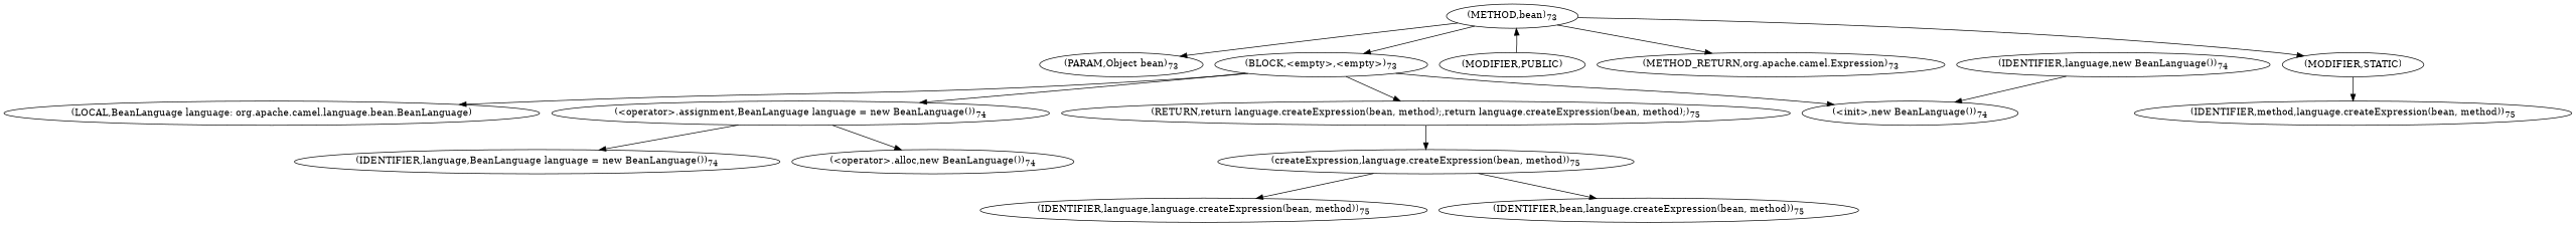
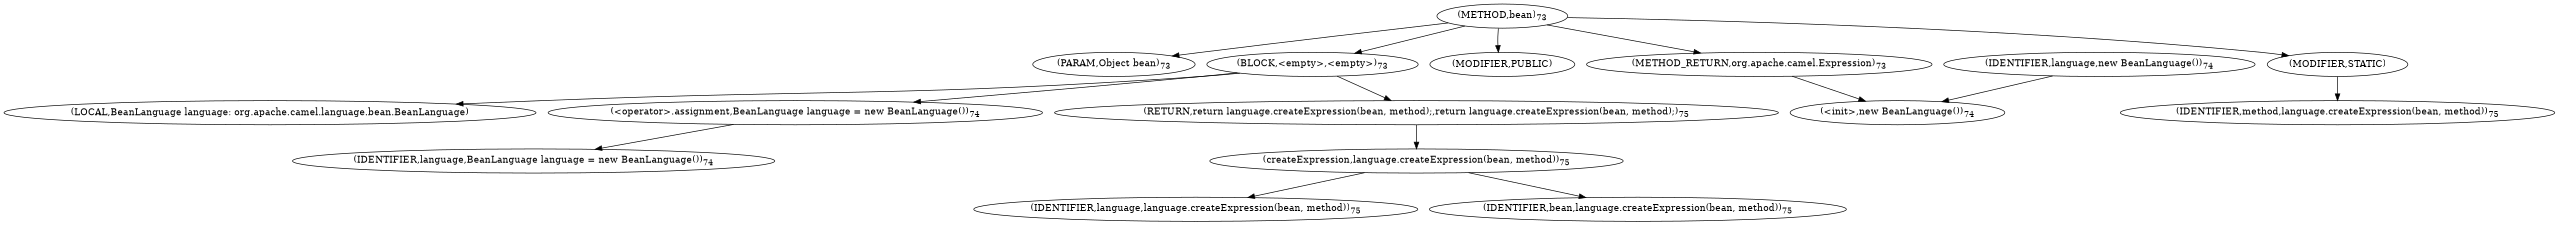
  digraph {
    n1 [label=<(METHOD,bean)<SUB>73</SUB>>]
    n2 [label=<(PARAM,Object bean)<SUB>73</SUB>>]
    n3 [label=<(BLOCK,&lt;empty&gt;,&lt;empty&gt;)<SUB>73</SUB>>]
    n4 [label=<(MODIFIER,PUBLIC)>]
    n5 [label=<(MODIFIER,STATIC)>]
    n6 [label=<(METHOD_RETURN,org.apache.camel.Expression)<SUB>73</SUB>>]
    n7 [label=<(LOCAL,BeanLanguage language: org.apache.camel.language.bean.BeanLanguage)>]
    n8 [label=<(&lt;operator&gt;.assignment,BeanLanguage language = new BeanLanguage())<SUB>74</SUB>>]
    n9 [label=<(&lt;init&gt;,new BeanLanguage())<SUB>74</SUB>>]
    n10 [label=<(RETURN,return language.createExpression(bean, method);,return language.createExpression(bean, method);)<SUB>75</SUB>>]
    n11 [label=<(IDENTIFIER,method,language.createExpression(bean, method))<SUB>75</SUB>>]
    n12 [label=<(IDENTIFIER,language,BeanLanguage language = new BeanLanguage())<SUB>74</SUB>>]
-   n13 [label=<(&lt;operator&gt;.alloc,new BeanLanguage())<SUB>74</SUB>>]
    n14 [label=<(createExpression,language.createExpression(bean, method))<SUB>75</SUB>>]
    n15 [label=<(IDENTIFIER,language,new BeanLanguage())<SUB>74</SUB>>]
    n16 [label=<(IDENTIFIER,language,language.createExpression(bean, method))<SUB>75</SUB>>]
    n17 [label=<(IDENTIFIER,bean,language.createExpression(bean, method))<SUB>75</SUB>>]
    n1 -> n2
    n1 -> n3
-   n4 -> n1
+   n1 -> n4
    n1 -> n5
    n1 -> n6
    n3 -> n7
    n3 -> n8
-   n3 -> n9
+   n6 -> n9
    n3 -> n10
    n5 -> n11
    n8 -> n12
-   n8 -> n13
    n10 -> n14
    n14 -> n16
    n14 -> n17
    n15 -> n9
  }
